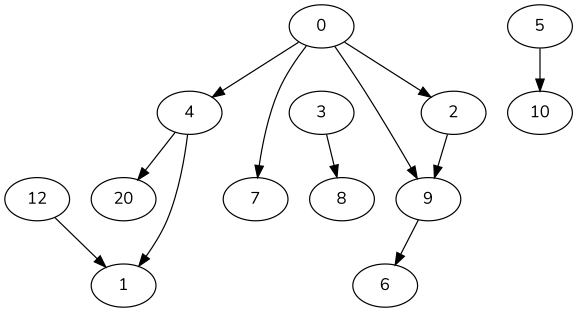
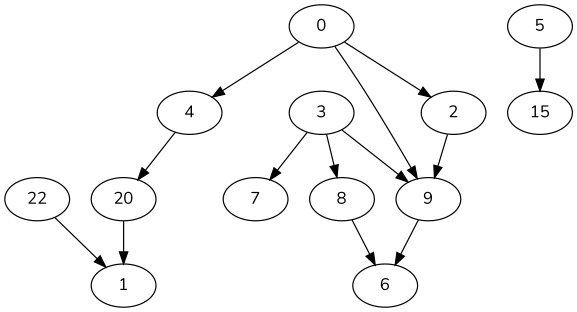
  digraph {
    fontname=Nunito
    node [Weight=10 fontname=Nunito]
    edge [Weight=62 fontname=Nunito]
    0 [Weight=6]
    2 [Weight=5]
    4 [Weight=9]
    9 [Weight=8]
    3
    8 [Weight=3]
    7
    n8 [Weight=4 label=20]
    5 [Weight=6]
-   15 [Weight=4 label=10]
+   15 [Weight=4]
    6
    1
-   12 [Weight=2]
+   12 [Weight=2 label=22]
    0 -> 2 [Weight=77]
    0 -> 4
    0 -> 9 [Weight=23]
    2 -> 9 [Weight=46]
    4 -> n8 [Weight=39]
    9 -> 6 [Weight=69]
+   3 -> 9 [Weight=31]
    3 -> 8 [Weight=15]
-   0 -> 7 [Weight=23]
-   4 -> 1 [Weight=69]
+   3 -> 7 [Weight=23]
+   8 -> 6
+   n8 -> 1 [Weight=69]
    5 -> 15
    12 -> 1 [Weight=46]
  }
